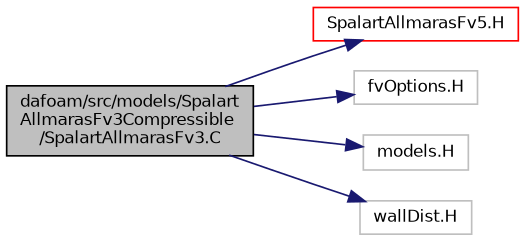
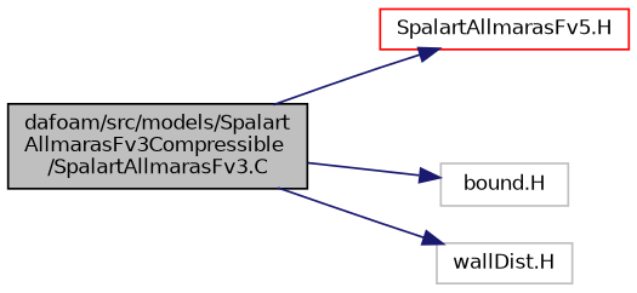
  digraph {
    rankdir=LR
    node [color=grey75 fontname=Helvetica fontsize=10 shape=record]
    edge [color=midnightblue fontname=Helvetica fontsize=10 labelfontname=Helvetica labelfontsize=10 style=solid]
    n1 [color=black fillcolor=grey75 fontcolor=black height=0.2 label="dafoam/src/models/Spalart\lAllmarasFv3Compressible\l/SpalartAllmarasFv3.C" style=filled width=0.4]
    n2 [color=red height=0.2 label="SpalartAllmarasFv5.H" width=0.4]
-   n3 [height=0.2 label="fvOptions.H" width=0.4]
-   n4 [height=0.2 label="models.H" width=0.4]
+   n4 [height=0.2 label="bound.H" width=0.4]
    n5 [height=0.2 label="wallDist.H" width=0.4]
    n1 -> n2
-   n1 -> n3
    n1 -> n4
    n1 -> n5
  }
